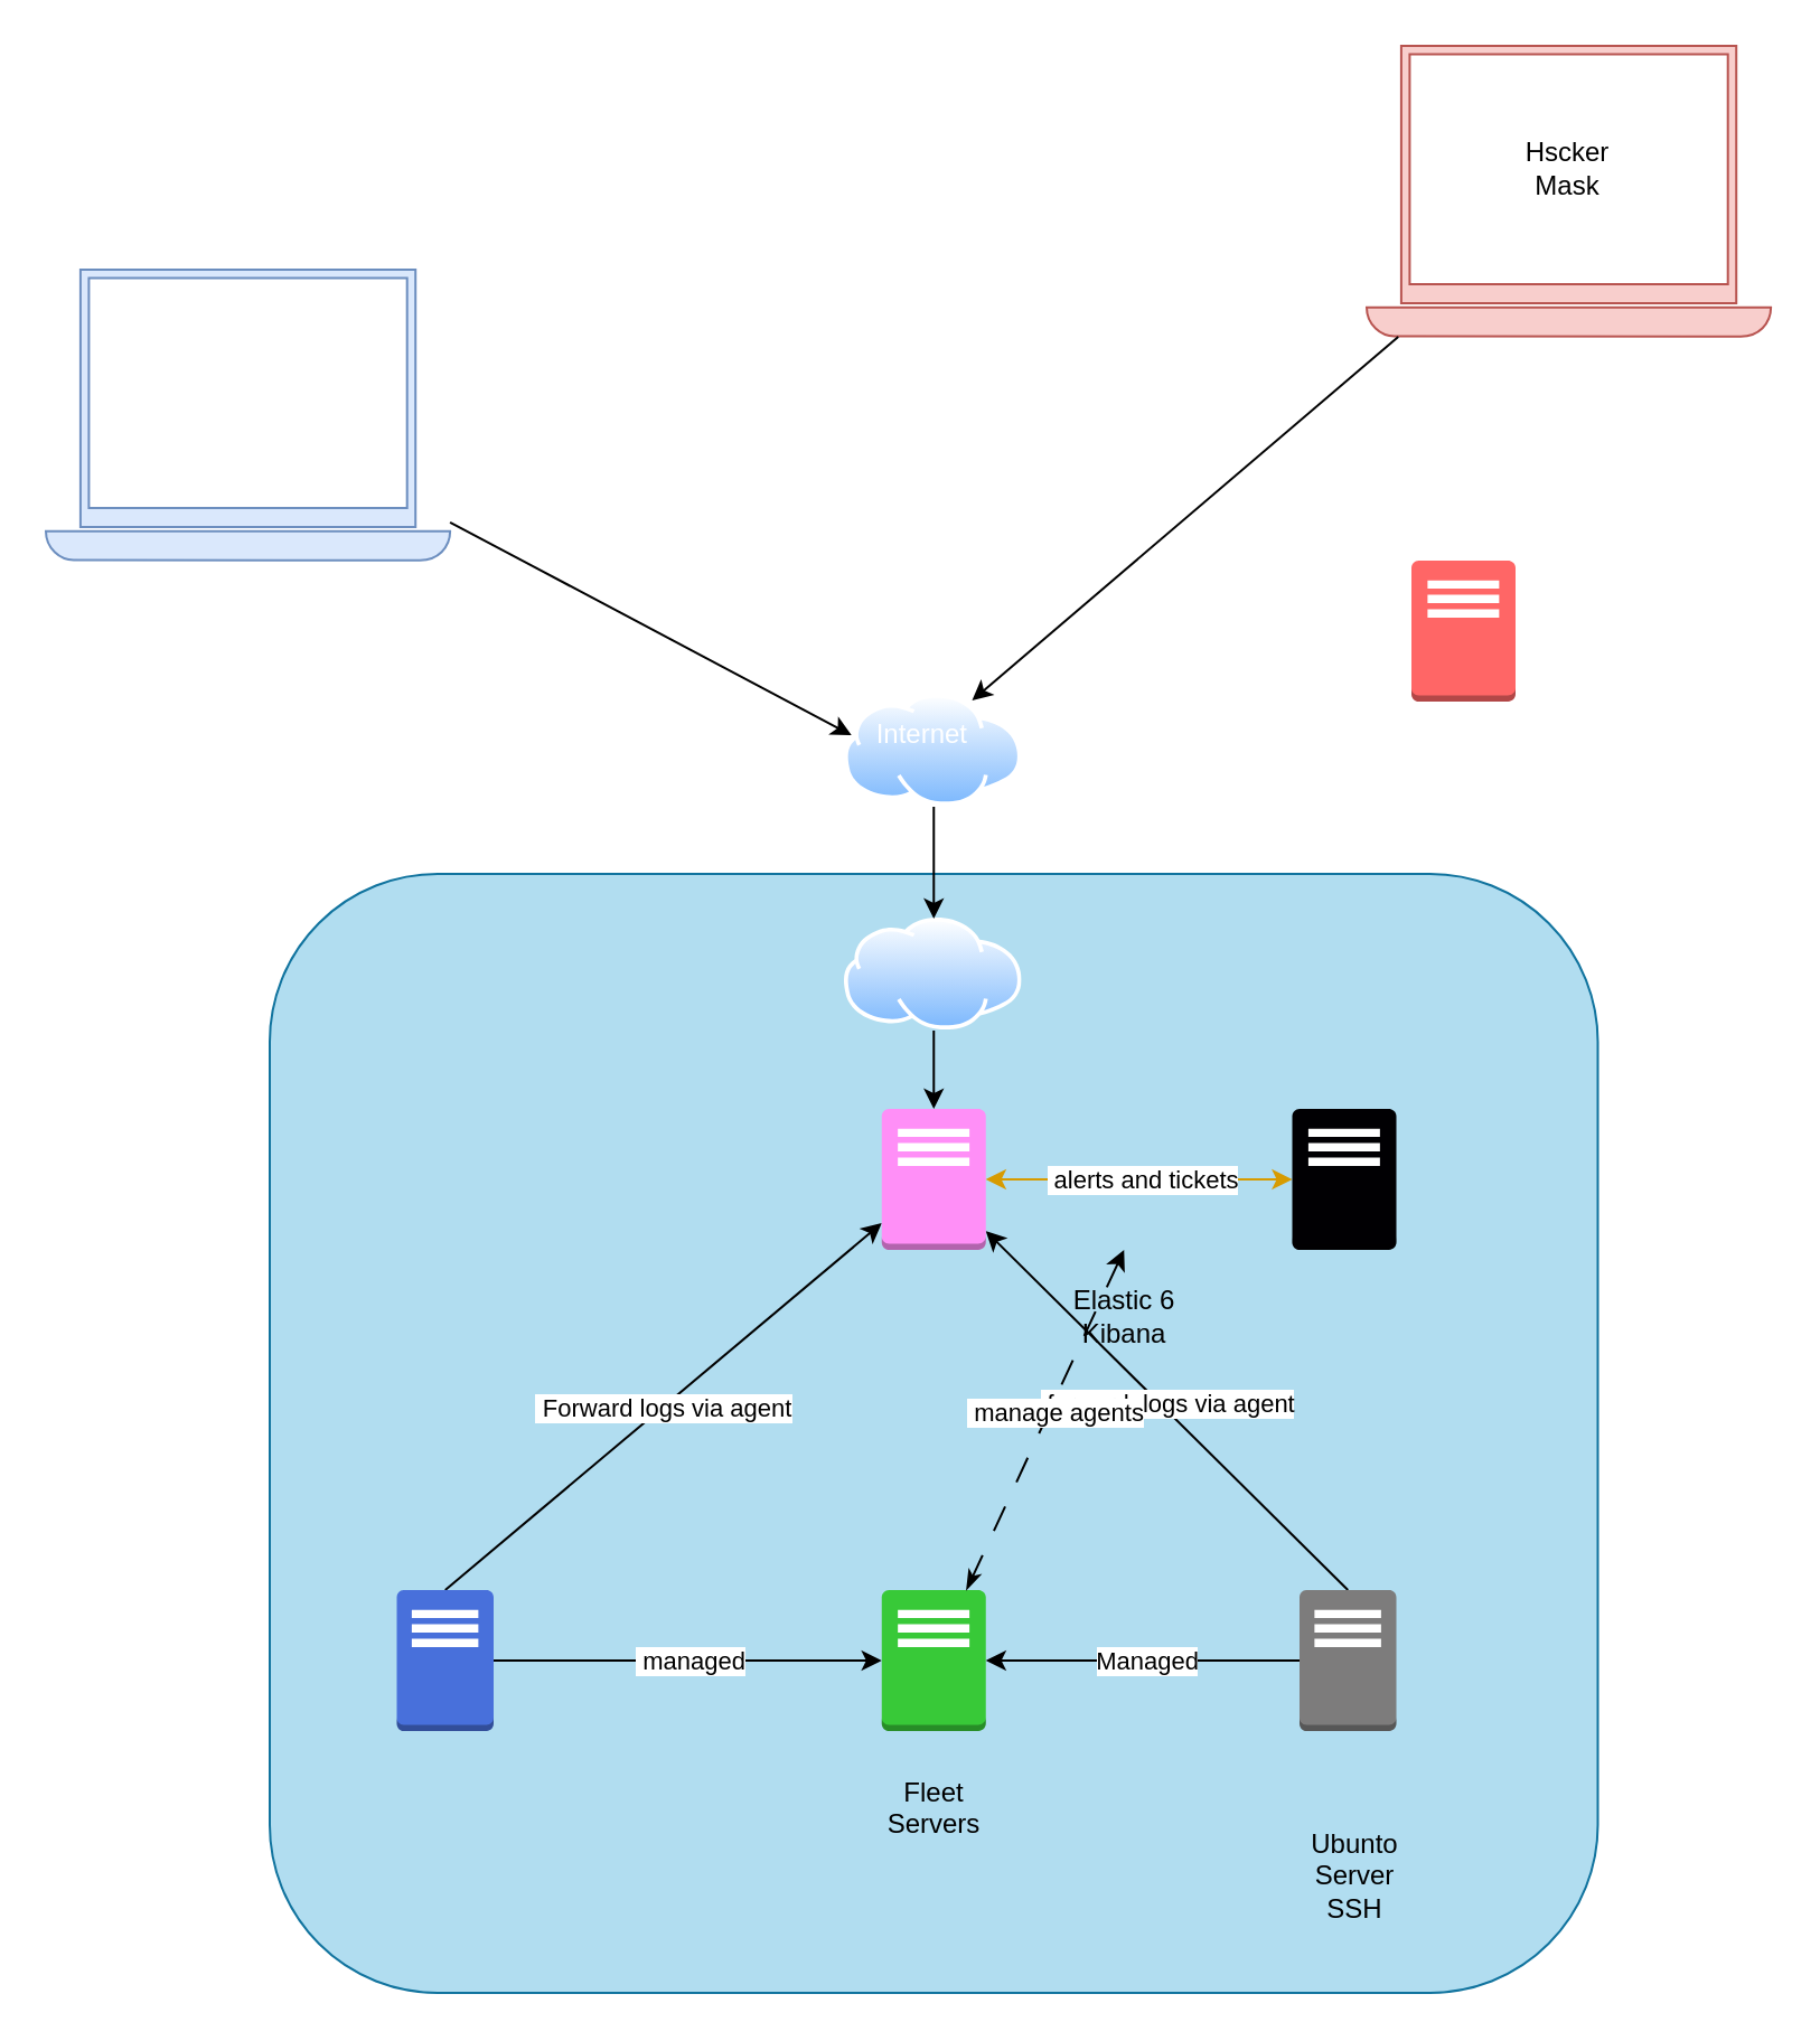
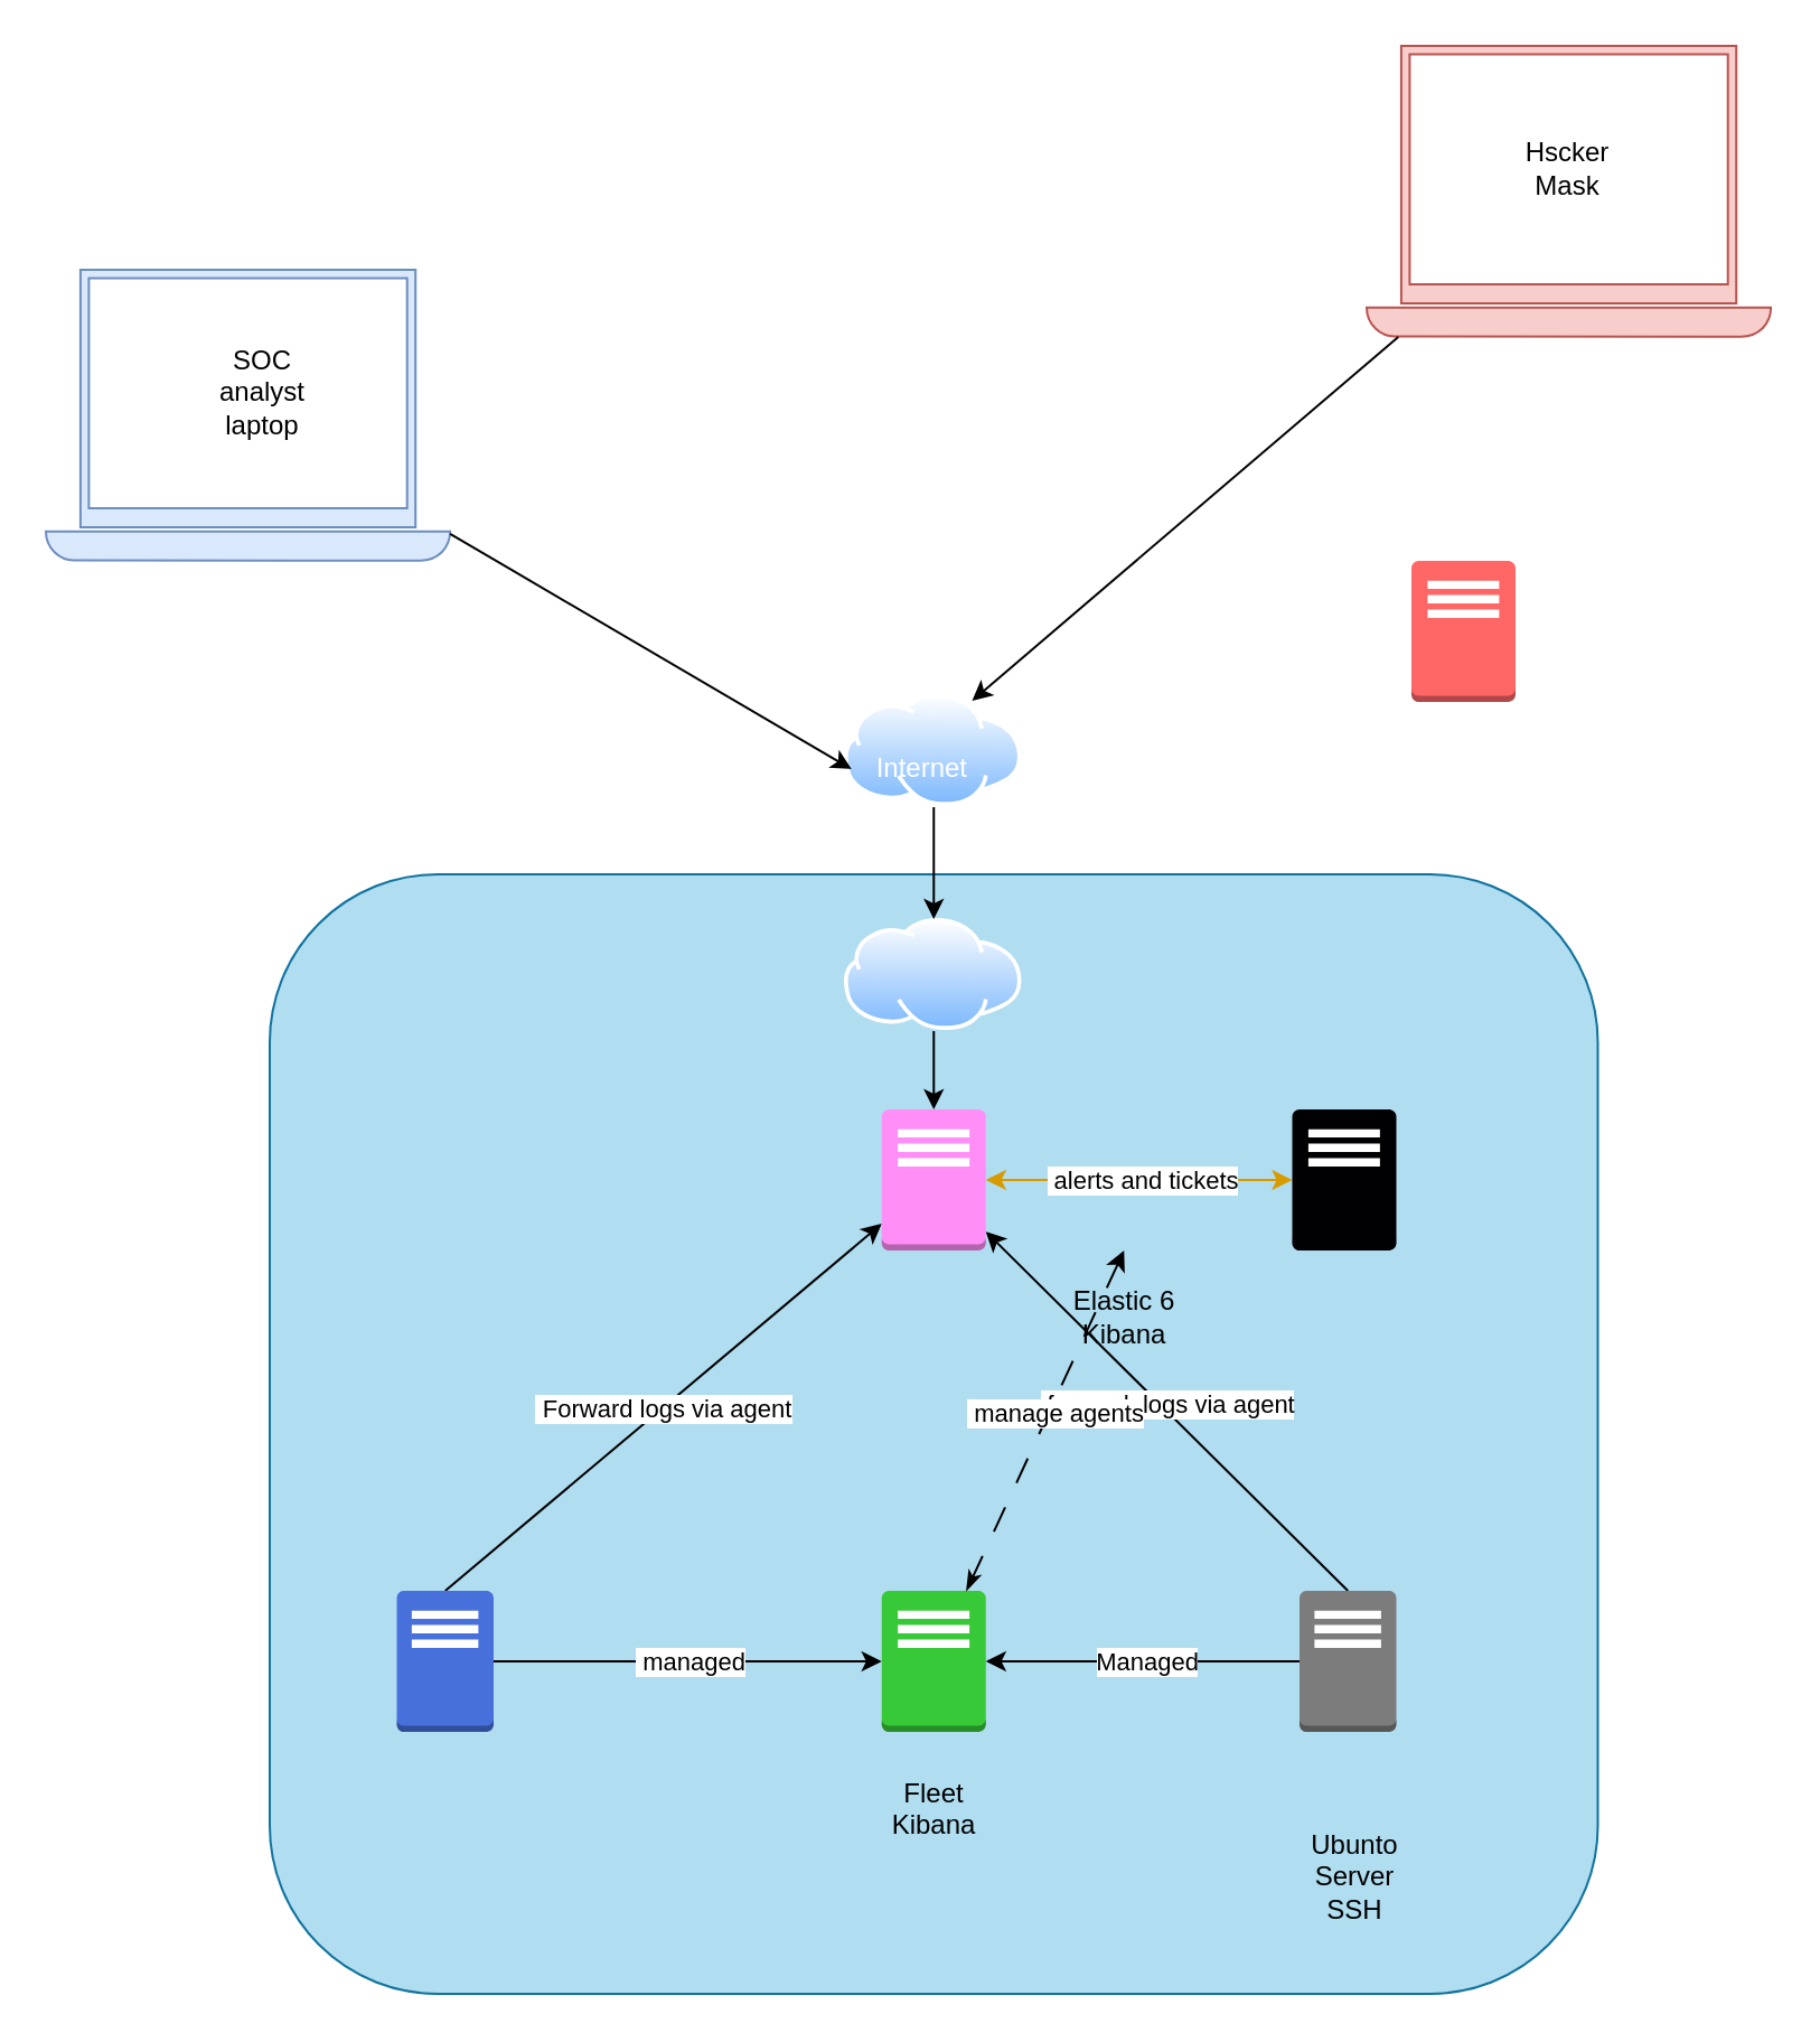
  <mxCell id="0" />
  <mxCell id="1" parent="0" />
  <mxCell id="2" value="" style="rounded=1;whiteSpace=wrap;html=1;fillColor=#b1ddf0;strokeColor=#10739e;" vertex="1" parent="1"><mxGeometry x="120" y="390" width="593.25" height="500" as="geometry" /></mxCell>
  <mxCell id="3" style="edgeStyle=orthogonalEdgeStyle;rounded=0;orthogonalLoop=1;jettySize=auto;html=1;exitX=1;exitY=0.5;exitDx=0;exitDy=0;exitPerimeter=0;" edge="1" parent="1" source="7" target="12"><mxGeometry relative="1" as="geometry" /></mxCell>
  <mxCell id="4" value="&amp;nbsp;managed" style="edgeLabel;html=1;align=center;verticalAlign=middle;resizable=0;points=[];" vertex="1" connectable="0" parent="3"><mxGeometry x="0.002" relative="1" as="geometry"><mxPoint as="offset" /></mxGeometry></mxCell>
  <mxCell id="5" style="rounded=0;orthogonalLoop=1;jettySize=auto;html=1;exitX=0.5;exitY=0;exitDx=0;exitDy=0;exitPerimeter=0;" edge="1" parent="1" source="7" target="11"><mxGeometry relative="1" as="geometry" /></mxCell>
  <mxCell id="6" value="&amp;nbsp;Forward logs via agent" style="edgeLabel;html=1;align=center;verticalAlign=middle;resizable=0;points=[];" vertex="1" connectable="0" parent="5"><mxGeometry x="-0.004" relative="1" as="geometry"><mxPoint as="offset" /></mxGeometry></mxCell>
  <mxCell id="7" value="" style="outlineConnect=0;dashed=0;verticalLabelPosition=bottom;verticalAlign=top;align=center;html=1;shape=mxgraph.aws3.traditional_server;fillColor=#4870DB;gradientColor=none;" vertex="1" parent="1"><mxGeometry x="176.75" y="710" width="43.25" height="63" as="geometry" /></mxCell>
  <mxCell id="8" style="rounded=0;orthogonalLoop=1;jettySize=auto;html=1;exitX=0.5;exitY=0;exitDx=0;exitDy=0;exitPerimeter=0;" edge="1" parent="1" source="10" target="11"><mxGeometry relative="1" as="geometry" /></mxCell>
  <mxCell id="9" value="&amp;nbsp;forward, logs via agent" style="edgeLabel;html=1;align=center;verticalAlign=middle;resizable=0;points=[];" vertex="1" connectable="0" parent="8"><mxGeometry x="0.016" y="-2" relative="1" as="geometry"><mxPoint as="offset" /></mxGeometry></mxCell>
  <mxCell id="10" value="" style="outlineConnect=0;dashed=0;verticalLabelPosition=bottom;verticalAlign=top;align=center;html=1;shape=mxgraph.aws3.traditional_server;fillColor=#7D7C7C;gradientColor=none;" vertex="1" parent="1"><mxGeometry x="580" y="710" width="43.25" height="63" as="geometry" /></mxCell>
  <mxCell id="11" value="" style="outlineConnect=0;dashed=0;verticalLabelPosition=bottom;verticalAlign=top;align=center;html=1;shape=mxgraph.aws3.traditional_server;fillColor=#FF8FF7;gradientColor=none;" vertex="1" parent="1"><mxGeometry x="393.38" y="495" width="46.5" height="63" as="geometry" /></mxCell>
  <mxCell id="12" value="" style="outlineConnect=0;dashed=0;verticalLabelPosition=bottom;verticalAlign=top;align=center;html=1;shape=mxgraph.aws3.traditional_server;fillColor=#38C938;gradientColor=none;" vertex="1" parent="1"><mxGeometry x="393.38" y="710" width="46.5" height="63" as="geometry" /></mxCell>
  <mxCell id="13" style="edgeStyle=orthogonalEdgeStyle;rounded=0;orthogonalLoop=1;jettySize=auto;html=1;exitX=0;exitY=0.5;exitDx=0;exitDy=0;exitPerimeter=0;fillColor=#ffe6cc;strokeColor=#d79b00;startArrow=classic;startFill=1;" edge="1" parent="1" source="15" target="11"><mxGeometry relative="1" as="geometry"><Array as="points"><mxPoint x="520" y="527" /><mxPoint x="520" y="527" /></Array></mxGeometry></mxCell>
  <mxCell id="14" value="&amp;nbsp;alerts and tickets" style="edgeLabel;html=1;align=center;verticalAlign=middle;resizable=0;points=[];" vertex="1" connectable="0" parent="13"><mxGeometry x="-0.02" relative="1" as="geometry"><mxPoint as="offset" /></mxGeometry></mxCell>
  <mxCell id="15" value="" style="outlineConnect=0;dashed=0;verticalLabelPosition=bottom;verticalAlign=top;align=center;html=1;shape=mxgraph.aws3.traditional_server;fillColor=#010003;gradientColor=none;" vertex="1" parent="1"><mxGeometry x="576.75" y="495" width="46.5" height="63" as="geometry" /></mxCell>
  <mxCell id="16" value="" style="outlineConnect=0;dashed=0;verticalLabelPosition=bottom;verticalAlign=top;align=center;html=1;shape=mxgraph.aws3.traditional_server;fillColor=#FF6666;gradientColor=none;" vertex="1" parent="1"><mxGeometry x="630" y="250" width="46.5" height="63" as="geometry" /></mxCell>
  <mxCell id="17" style="rounded=0;orthogonalLoop=1;jettySize=auto;html=1;exitX=0.5;exitY=0;exitDx=0;exitDy=0;endArrow=classicThin;endFill=1;startArrow=classic;startFill=1;dashed=1;dashPattern=12 12;" edge="1" parent="1" source="19" target="12"><mxGeometry relative="1" as="geometry" /></mxCell>
  <mxCell id="18" value="&amp;nbsp;manage agents" style="edgeLabel;html=1;align=center;verticalAlign=middle;resizable=0;points=[];" vertex="1" connectable="0" parent="17"><mxGeometry x="-0.056" y="2" relative="1" as="geometry"><mxPoint as="offset" /></mxGeometry></mxCell>
  <mxCell id="19" value="Elastic 6 Kibana" style="text;html=1;align=center;verticalAlign=middle;whiteSpace=wrap;rounded=0;" vertex="1" parent="1"><mxGeometry x="471.63" y="558" width="60" height="60" as="geometry" /></mxCell>
  <mxCell id="20" value="Ubunto Server SSH&lt;div&gt;&lt;br&gt;&lt;/div&gt;" style="text;html=1;align=center;verticalAlign=middle;whiteSpace=wrap;rounded=0;" vertex="1" parent="1"><mxGeometry x="575" y="830" width="60" height="30" as="geometry" /></mxCell>
- <mxCell id="21" value="Fleet Servers&lt;div&gt;&lt;br&gt;&lt;/div&gt;" style="text;html=1;align=center;verticalAlign=middle;whiteSpace=wrap;rounded=0;" vertex="1" parent="1"><mxGeometry x="386.63" y="800" width="60" height="30" as="geometry" /></mxCell>
+ <mxCell id="21" value="Fleet Kibana&lt;div&gt;&lt;br&gt;&lt;/div&gt;" style="text;html=1;align=center;verticalAlign=middle;whiteSpace=wrap;rounded=0;" vertex="1" parent="1"><mxGeometry x="386.63" y="800" width="60" height="30" as="geometry" /></mxCell>
  <mxCell id="22" style="edgeStyle=orthogonalEdgeStyle;rounded=0;orthogonalLoop=1;jettySize=auto;html=1;exitX=0;exitY=0.5;exitDx=0;exitDy=0;exitPerimeter=0;entryX=1;entryY=0.5;entryDx=0;entryDy=0;entryPerimeter=0;" edge="1" parent="1" source="10" target="12"><mxGeometry relative="1" as="geometry" /></mxCell>
  <mxCell id="23" value="Managed" style="edgeLabel;html=1;align=center;verticalAlign=middle;resizable=0;points=[];" vertex="1" connectable="0" parent="22"><mxGeometry x="-0.017" relative="1" as="geometry"><mxPoint as="offset" /></mxGeometry></mxCell>
  <mxCell id="24" value="" style="image;aspect=fixed;perimeter=ellipsePerimeter;html=1;align=center;shadow=0;dashed=0;spacingTop=3;image=img/lib/active_directory/internet_cloud.svg;" vertex="1" parent="1"><mxGeometry x="376.94" y="410" width="79.37" height="50" as="geometry" /></mxCell>
  <mxCell id="25" style="edgeStyle=orthogonalEdgeStyle;rounded=0;orthogonalLoop=1;jettySize=auto;html=1;exitX=0.5;exitY=1;exitDx=0;exitDy=0;entryX=0.5;entryY=0;entryDx=0;entryDy=0;" edge="1" parent="1" source="26" target="24"><mxGeometry relative="1" as="geometry" /></mxCell>
  <mxCell id="26" value="" style="image;aspect=fixed;perimeter=ellipsePerimeter;html=1;align=center;shadow=0;dashed=0;spacingTop=3;image=img/lib/active_directory/internet_cloud.svg;" vertex="1" parent="1"><mxGeometry x="376.94" y="310" width="79.37" height="50" as="geometry" /></mxCell>
- <mxCell id="27" value="&lt;font color=&quot;#ffffff&quot;&gt;&amp;nbsp;Internet&lt;/font&gt;" style="text;html=1;align=center;verticalAlign=middle;whiteSpace=wrap;rounded=0;" vertex="1" parent="1"><mxGeometry x="379.88" y="313" width="60" height="30" as="geometry" /></mxCell>
+ <mxCell id="27" value="&lt;font color=&quot;#ffffff&quot;&gt;&amp;nbsp;Internet&lt;/font&gt;" style="text;html=1;align=center;verticalAlign=middle;whiteSpace=wrap;rounded=0;" vertex="1" parent="1"><mxGeometry x="379.88" y="328" width="60" height="30" as="geometry" /></mxCell>
  <mxCell id="28" value="" style="sketch=0;pointerEvents=1;shadow=0;dashed=0;html=1;strokeColor=#6c8ebf;fillColor=#dae8fc;aspect=fixed;labelPosition=center;verticalLabelPosition=bottom;verticalAlign=top;align=center;outlineConnect=0;shape=mxgraph.vvd.laptop;" vertex="1" parent="1"><mxGeometry x="20" y="120" width="180.56" height="130" as="geometry" /></mxCell>
+ <mxCell id="29" value="SOC analyst laptop" style="text;html=1;align=center;verticalAlign=middle;whiteSpace=wrap;rounded=0;" vertex="1" parent="1"><mxGeometry x="87.23" y="160" width="60" height="30" as="geometry" /></mxCell>
  <mxCell id="30" value="" style="sketch=0;pointerEvents=1;shadow=0;dashed=0;html=1;strokeColor=#b85450;fillColor=#f8cecc;aspect=fixed;labelPosition=center;verticalLabelPosition=bottom;verticalAlign=top;align=center;outlineConnect=0;shape=mxgraph.vvd.laptop;" vertex="1" parent="1"><mxGeometry x="610" y="20" width="180.56" height="130" as="geometry" /></mxCell>
  <mxCell id="31" value="Hscker Mask" style="text;html=1;align=center;verticalAlign=middle;whiteSpace=wrap;rounded=0;" vertex="1" parent="1"><mxGeometry x="670" y="60" width="60" height="30" as="geometry" /></mxCell>
  <mxCell id="32" value="" style="endArrow=classic;html=1;rounded=0;entryX=0;entryY=0.5;entryDx=0;entryDy=0;" edge="1" parent="1" source="28" target="27"><mxGeometry width="50" height="50" relative="1" as="geometry"><mxPoint x="220" y="280" as="sourcePoint" /><mxPoint x="270" y="230" as="targetPoint" /></mxGeometry></mxCell>
  <mxCell id="33" value="" style="endArrow=classic;html=1;rounded=0;entryX=0.75;entryY=0;entryDx=0;entryDy=0;" edge="1" parent="1" source="30" target="26"><mxGeometry width="50" height="50" relative="1" as="geometry"><mxPoint x="450" y="160" as="sourcePoint" /><mxPoint x="500" y="110" as="targetPoint" /></mxGeometry></mxCell>
  <mxCell id="34" style="edgeStyle=orthogonalEdgeStyle;rounded=0;orthogonalLoop=1;jettySize=auto;html=1;exitX=0.5;exitY=1;exitDx=0;exitDy=0;entryX=0.5;entryY=0;entryDx=0;entryDy=0;entryPerimeter=0;" edge="1" parent="1" source="24" target="11"><mxGeometry relative="1" as="geometry" /></mxCell>
